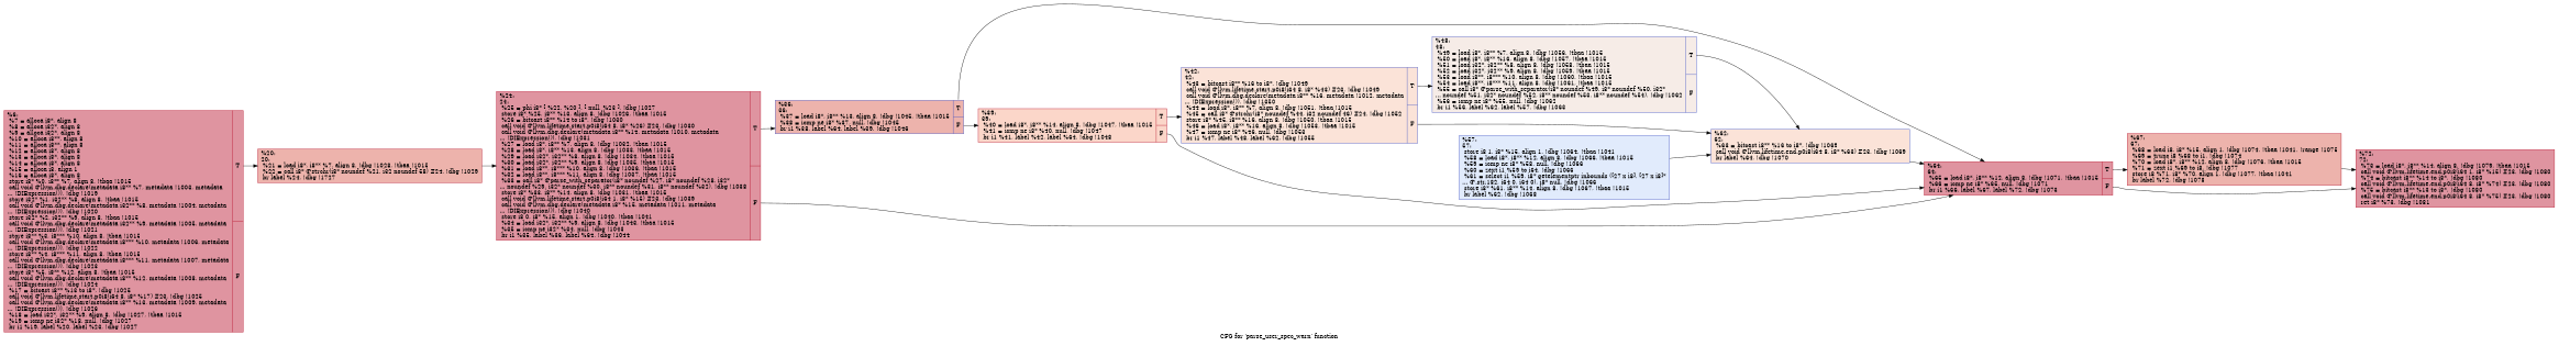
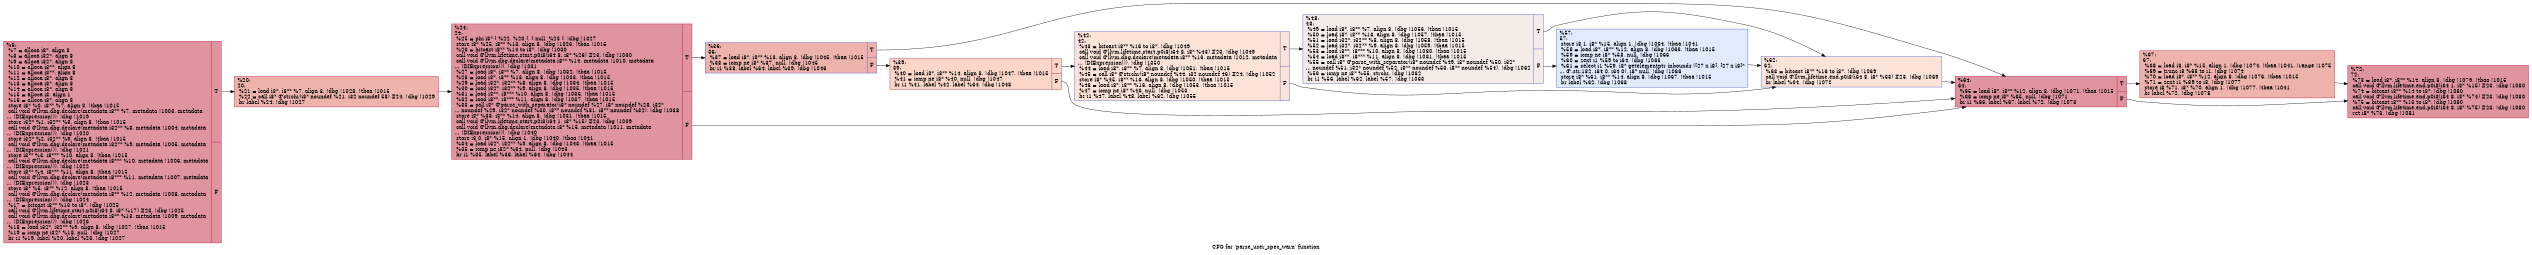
  digraph {
    label="CFG for 'parse_user_spec_warn' function"
    rankdir=LR
    node [color="#b70d28ff" fillcolor="#b70d2870" shape=record style=filled]
    edge [tailport=s0]
    n1 [label="{%6:\l  %7 = alloca i8*, align 8\l  %8 = alloca i32*, align 8\l  %9 = alloca i32*, align 8\l  %10 = alloca i8**, align 8\l  %11 = alloca i8**, align 8\l  %12 = alloca i8*, align 8\l  %13 = alloca i8*, align 8\l  %14 = alloca i8*, align 8\l  %15 = alloca i8, align 1\l  %16 = alloca i8*, align 8\l  store i8* %0, i8** %7, align 8, !tbaa !1015\l  call void @llvm.dbg.declare(metadata i8** %7, metadata !1003, metadata\l... !DIExpression()), !dbg !1019\l  store i32* %1, i32** %8, align 8, !tbaa !1015\l  call void @llvm.dbg.declare(metadata i32** %8, metadata !1004, metadata\l... !DIExpression()), !dbg !1020\l  store i32* %2, i32** %9, align 8, !tbaa !1015\l  call void @llvm.dbg.declare(metadata i32** %9, metadata !1005, metadata\l... !DIExpression()), !dbg !1021\l  store i8** %3, i8*** %10, align 8, !tbaa !1015\l  call void @llvm.dbg.declare(metadata i8*** %10, metadata !1006, metadata\l... !DIExpression()), !dbg !1022\l  store i8** %4, i8*** %11, align 8, !tbaa !1015\l  call void @llvm.dbg.declare(metadata i8*** %11, metadata !1007, metadata\l... !DIExpression()), !dbg !1023\l  store i8* %5, i8** %12, align 8, !tbaa !1015\l  call void @llvm.dbg.declare(metadata i8** %12, metadata !1008, metadata\l... !DIExpression()), !dbg !1024\l  %17 = bitcast i8** %13 to i8*, !dbg !1025\l  call void @llvm.lifetime.start.p0i8(i64 8, i8* %17) #23, !dbg !1025\l  call void @llvm.dbg.declare(metadata i8** %13, metadata !1009, metadata\l... !DIExpression()), !dbg !1026\l  %18 = load i32*, i32** %9, align 8, !dbg !1027, !tbaa !1015\l  %19 = icmp ne i32* %18, null, !dbg !1027\l  br i1 %19, label %20, label %23, !dbg !1027\l|{<s0>T|<s1>F}}"]
-   n2 [fillcolor="#d6524470" label="{%20:\l20:                                               \l  %21 = load i8*, i8** %7, align 8, !dbg !1028, !tbaa !1015\l  %22 = call i8* @strchr(i8* noundef %21, i32 noundef 58) #24, !dbg !1029\l  br label %24, !dbg !1727\l}"]
+   n2 [fillcolor="#d6524470" label="{%20:\l20:                                               \l  %21 = load i8*, i8** %7, align 8, !dbg !1028, !tbaa !1015\l  %22 = call i8* @strchr(i8* noundef %21, i32 noundef 58) #24, !dbg !1029\l  br label %24, !dbg !1027\l}"]
    n3 [label="{%24:\l24:                                               \l  %25 = phi i8* [ %22, %20 ], [ null, %23 ], !dbg !1027\l  store i8* %25, i8** %13, align 8, !dbg !1026, !tbaa !1015\l  %26 = bitcast i8** %14 to i8*, !dbg !1030\l  call void @llvm.lifetime.start.p0i8(i64 8, i8* %26) #23, !dbg !1030\l  call void @llvm.dbg.declare(metadata i8** %14, metadata !1010, metadata\l... !DIExpression()), !dbg !1031\l  %27 = load i8*, i8** %7, align 8, !dbg !1032, !tbaa !1015\l  %28 = load i8*, i8** %13, align 8, !dbg !1033, !tbaa !1015\l  %29 = load i32*, i32** %8, align 8, !dbg !1034, !tbaa !1015\l  %30 = load i32*, i32** %9, align 8, !dbg !1035, !tbaa !1015\l  %31 = load i8**, i8*** %10, align 8, !dbg !1036, !tbaa !1015\l  %32 = load i8**, i8*** %11, align 8, !dbg !1037, !tbaa !1015\l  %33 = call i8* @parse_with_separator(i8* noundef %27, i8* noundef %28, i32*\l... noundef %29, i32* noundef %30, i8** noundef %31, i8** noundef %32), !dbg !1038\l  store i8* %33, i8** %14, align 8, !dbg !1031, !tbaa !1015\l  call void @llvm.lifetime.start.p0i8(i64 1, i8* %15) #23, !dbg !1039\l  call void @llvm.dbg.declare(metadata i8* %15, metadata !1011, metadata\l... !DIExpression()), !dbg !1040\l  store i8 0, i8* %15, align 1, !dbg !1040, !tbaa !1041\l  %34 = load i32*, i32** %9, align 8, !dbg !1043, !tbaa !1015\l  %35 = icmp ne i32* %34, null, !dbg !1043\l  br i1 %35, label %36, label %64, !dbg !1044\l|{<s0>T|<s1>F}}"]
    n4 [color="#3d50c3ff" fillcolor="#d6524470" label="{%36:\l36:                                               \l  %37 = load i8*, i8** %13, align 8, !dbg !1045, !tbaa !1015\l  %38 = icmp ne i8* %37, null, !dbg !1045\l  br i1 %38, label %64, label %39, !dbg !1046\l|{<s0>T|<s1>F}}"]
    n5 [label="{%64:\l64:                                               \l  %65 = load i8*, i8** %12, align 8, !dbg !1071, !tbaa !1015\l  %66 = icmp ne i8* %65, null, !dbg !1071\l  br i1 %66, label %67, label %72, !dbg !1073\l|{<s0>T|<s1>F}}"]
    n6 [fillcolor="#f6a38570" label="{%39:\l39:                                               \l  %40 = load i8*, i8** %14, align 8, !dbg !1047, !tbaa !1015\l  %41 = icmp ne i8* %40, null, !dbg !1047\l  br i1 %41, label %42, label %64, !dbg !1048\l|{<s0>T|<s1>F}}"]
    n7 [fillcolor="#d6524470" label="{%67:\l67:                                               \l  %68 = load i8, i8* %15, align 1, !dbg !1074, !tbaa !1041, !range !1075\l  %69 = trunc i8 %68 to i1, !dbg !1074\l  %70 = load i8*, i8** %12, align 8, !dbg !1076, !tbaa !1015\l  %71 = zext i1 %69 to i8, !dbg !1077\l  store i8 %71, i8* %70, align 1, !dbg !1077, !tbaa !1041\l  br label %72, !dbg !1078\l}"]
    n8 [label="{%72:\l72:                                               \l  %73 = load i8*, i8** %14, align 8, !dbg !1079, !tbaa !1015\l  call void @llvm.lifetime.end.p0i8(i64 1, i8* %15) #23, !dbg !1080\l  %74 = bitcast i8** %14 to i8*, !dbg !1080\l  call void @llvm.lifetime.end.p0i8(i64 8, i8* %74) #23, !dbg !1080\l  %75 = bitcast i8** %13 to i8*, !dbg !1080\l  call void @llvm.lifetime.end.p0i8(i64 8, i8* %75) #23, !dbg !1080\l  ret i8* %73, !dbg !1081\l}"]
    n9 [color="#3d50c3ff" fillcolor="#f6bfa670" label="{%42:\l42:                                               \l  %43 = bitcast i8** %16 to i8*, !dbg !1049\l  call void @llvm.lifetime.start.p0i8(i64 8, i8* %43) #23, !dbg !1049\l  call void @llvm.dbg.declare(metadata i8** %16, metadata !1012, metadata\l... !DIExpression()), !dbg !1350\l  %44 = load i8*, i8** %7, align 8, !dbg !1051, !tbaa !1015\l  %45 = call i8* @strchr(i8* noundef %44, i32 noundef 46) #24, !dbg !1052\l  store i8* %45, i8** %16, align 8, !dbg !1050, !tbaa !1015\l  %46 = load i8*, i8** %16, align 8, !dbg !1053, !tbaa !1015\l  %47 = icmp ne i8* %46, null, !dbg !1053\l  br i1 %47, label %48, label %62, !dbg !1055\l|{<s0>T|<s1>F}}"]
-   n10 [color="#3d50c3ff" fillcolor="#ead5c970" label="{%48:\l48:                                               \l  %49 = load i8*, i8** %7, align 8, !dbg !1056, !tbaa !1015\l  %50 = load i8*, i8** %16, align 8, !dbg !1057, !tbaa !1015\l  %51 = load i32*, i32** %8, align 8, !dbg !1058, !tbaa !1015\l  %52 = load i32*, i32** %9, align 8, !dbg !1059, !tbaa !1015\l  %53 = load i8**, i8*** %10, align 8, !dbg !1060, !tbaa !1015\l  %54 = load i8**, i8*** %11, align 8, !dbg !1061, !tbaa !1015\l  %55 = call i8* @parse_with_separator(i8* noundef %49, i8* noundef %50, i32*\l... noundef %51, i32* noundef %52, i8** noundef %53, i8** noundef %54), !dbg !1062\l  %56 = icmp ne i8* %55, null, !dbg !1062\l  br i1 %56, label %62, label %57, !dbg !1063\l|{<s0>T|<s1>F}}"]
+   n10 [color="#3d50c3ff" fillcolor="#ead5c970" label="{%48:\l48:                                               \l  %49 = load i8*, i8** %7, align 8, !dbg !1056, !tbaa !1015\l  %50 = load i8*, i8** %16, align 8, !dbg !1057, !tbaa !1015\l  %51 = load i32*, i32** %8, align 8, !dbg !1058, !tbaa !1015\l  %52 = load i32*, i32** %9, align 8, !dbg !1059, !tbaa !1015\l  %53 = load i8**, i8*** %10, align 8, !dbg !1060, !tbaa !1015\l  %54 = load i8**, i8*** %11, align 8, !dbg !1061, !tbaa !1015\l  %55 = call i8* @parse_with_separator(i8* noundef %49, i8* noundef %50, i32*\l... noundef %51, i32* noundef %52, i8** noundef %53, i8** noundef %54), !dbg !1062\l  %56 = icmp ne i8* %55, strchr, !dbg !1062\l  br i1 %56, label %62, label %57, !dbg !1063\l|{<s0>T|<s1>F}}"]
    n11 [color="#3d50c3ff" fillcolor="#f6bfa670" label="{%62:\l62:                                               \l  %63 = bitcast i8** %16 to i8*, !dbg !1069\l  call void @llvm.lifetime.end.p0i8(i64 8, i8* %63) #23, !dbg !1069\l  br label %64, !dbg !1070\l}"]
    n12 [color="#3d50c3ff" fillcolor="#bbd1f870" label="{%57:\l57:                                               \l  store i8 1, i8* %15, align 1, !dbg !1064, !tbaa !1041\l  %58 = load i8*, i8** %12, align 8, !dbg !1066, !tbaa !1015\l  %59 = icmp ne i8* %58, null, !dbg !1066\l  %60 = zext i1 %59 to i64, !dbg !1066\l  %61 = select i1 %59, i8* getelementptr inbounds ([27 x i8], [27 x i8]*\l... @.str.182, i64 0, i64 0), i8* null, !dbg !1066\l  store i8* %61, i8** %14, align 8, !dbg !1067, !tbaa !1015\l  br label %62, !dbg !1068\l}"]
    n1 -> n2
    n2 -> n3
    n3 -> n4
    n3 -> n5 [tailport=s1]
    n4 -> n5
    n4 -> n6 [tailport=s1]
    n5 -> n7
    n5 -> n8 [tailport=s1]
    n6 -> n5 [tailport=s1]
    n6 -> n9
    n7 -> n8
    n9 -> n10
    n9 -> n11 [tailport=s1]
    n10 -> n11
+   n10 -> n12 [tailport=s1]
    n11 -> n5
    n12 -> n11
  }
